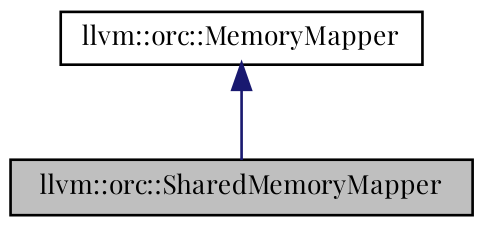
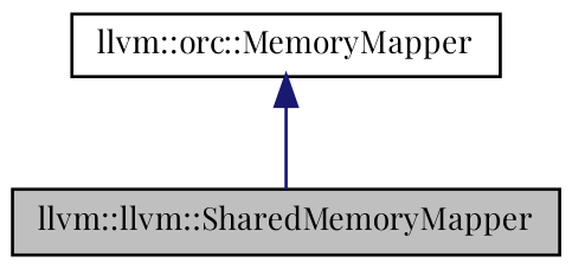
  digraph {
    fontname="Playfair Display"
    node [color=black fontname="Playfair Display" fontsize=10 shape=record]
-   n1 [fillcolor=grey75 fontcolor=black height=0.2 label="llvm::orc::SharedMemoryMapper" style=filled width=0.4]
+   n1 [fillcolor=grey75 fontcolor=black height=0.2 label="llvm::llvm::SharedMemoryMapper" style=filled width=0.4]
    n2 [height=0.2 label="llvm::orc::MemoryMapper" width=0.4]
    n2 -> n1 [color=midnightblue dir=back fontname="Playfair Display" fontsize=10 labelfontname=Helvetica labelfontsize=10 style=solid]
  }
